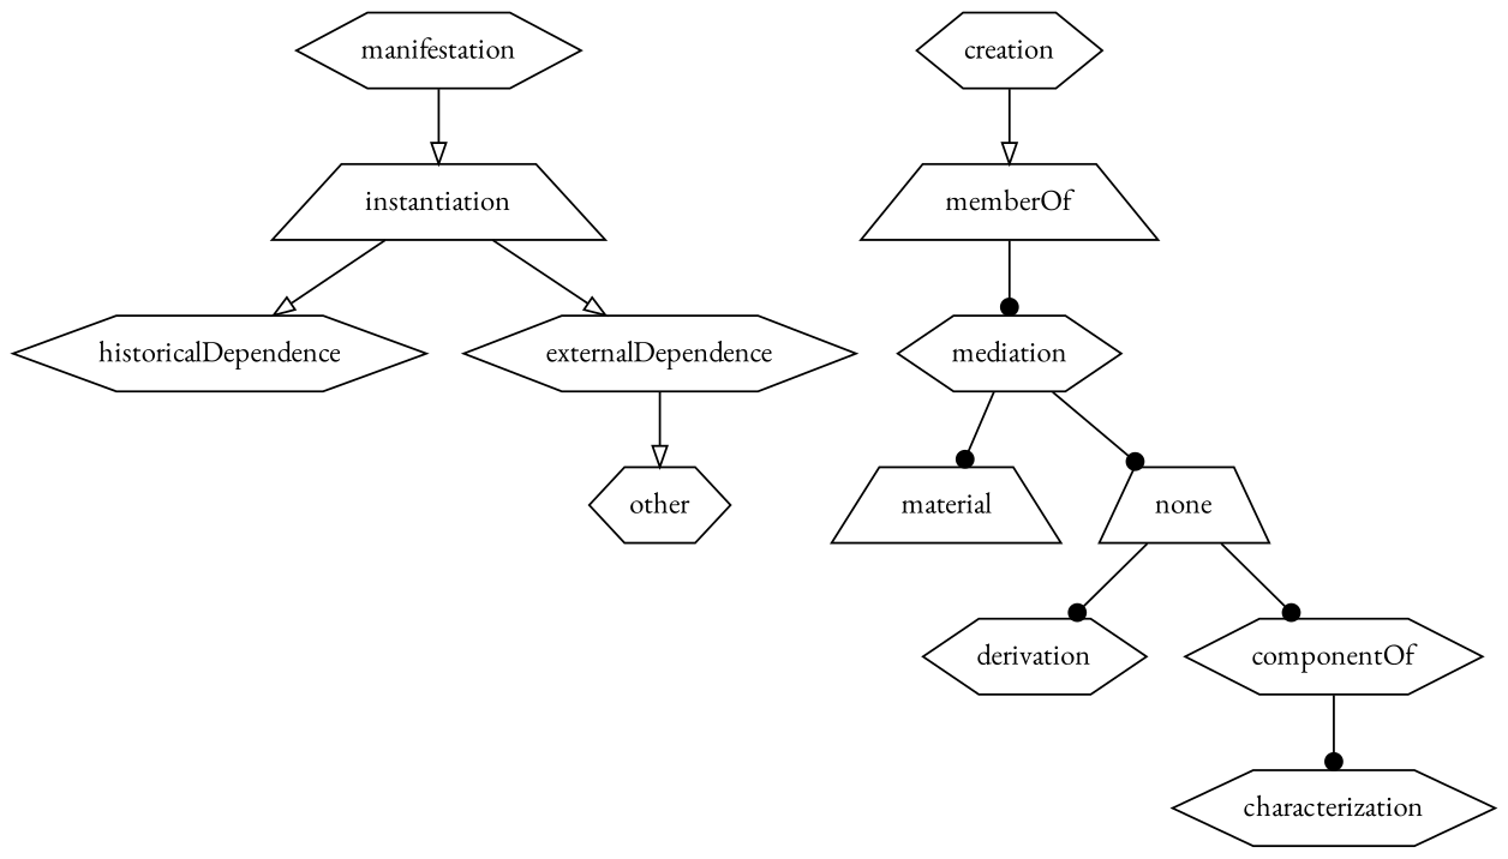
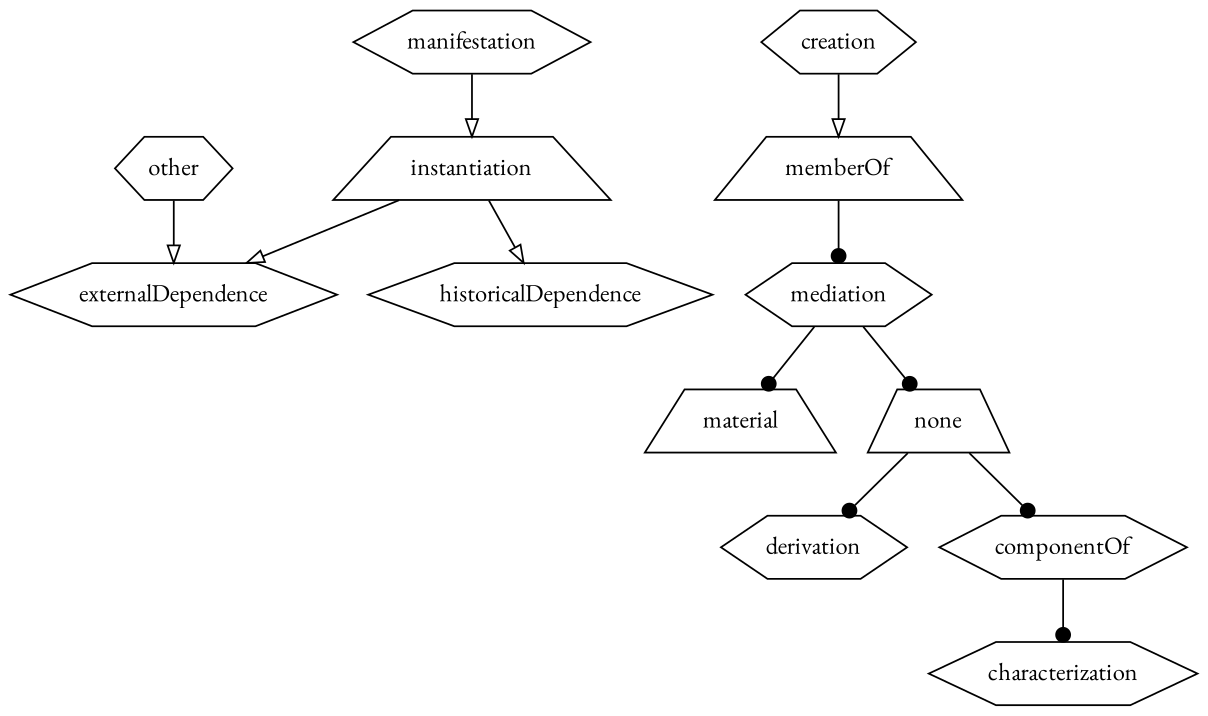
  strict digraph {
    fontname="EB Garamond"
    node [fontname="EB Garamond" shape=hexagon]
    edge [arrowhead=dot fontname="EB Garamond"]
    instantiation [shape=trapezium]
    manifestation
    historicalDependence
    externalDependence
    other
    memberOf [shape=trapezium]
    creation
    mediation
    material [shape=trapezium]
    none [shape=trapezium]
    derivation
    componentOf
    characterization
    instantiation -> historicalDependence [arrowhead=onormal]
    instantiation -> externalDependence [arrowhead=onormal]
    manifestation -> instantiation [arrowhead=onormal]
-   externalDependence -> other [arrowhead=onormal]
+   other -> externalDependence [arrowhead=onormal]
    memberOf -> mediation
    creation -> memberOf [arrowhead=onormal]
    mediation -> material
    mediation -> none
    none -> derivation
    none -> componentOf
    componentOf -> characterization
  }
